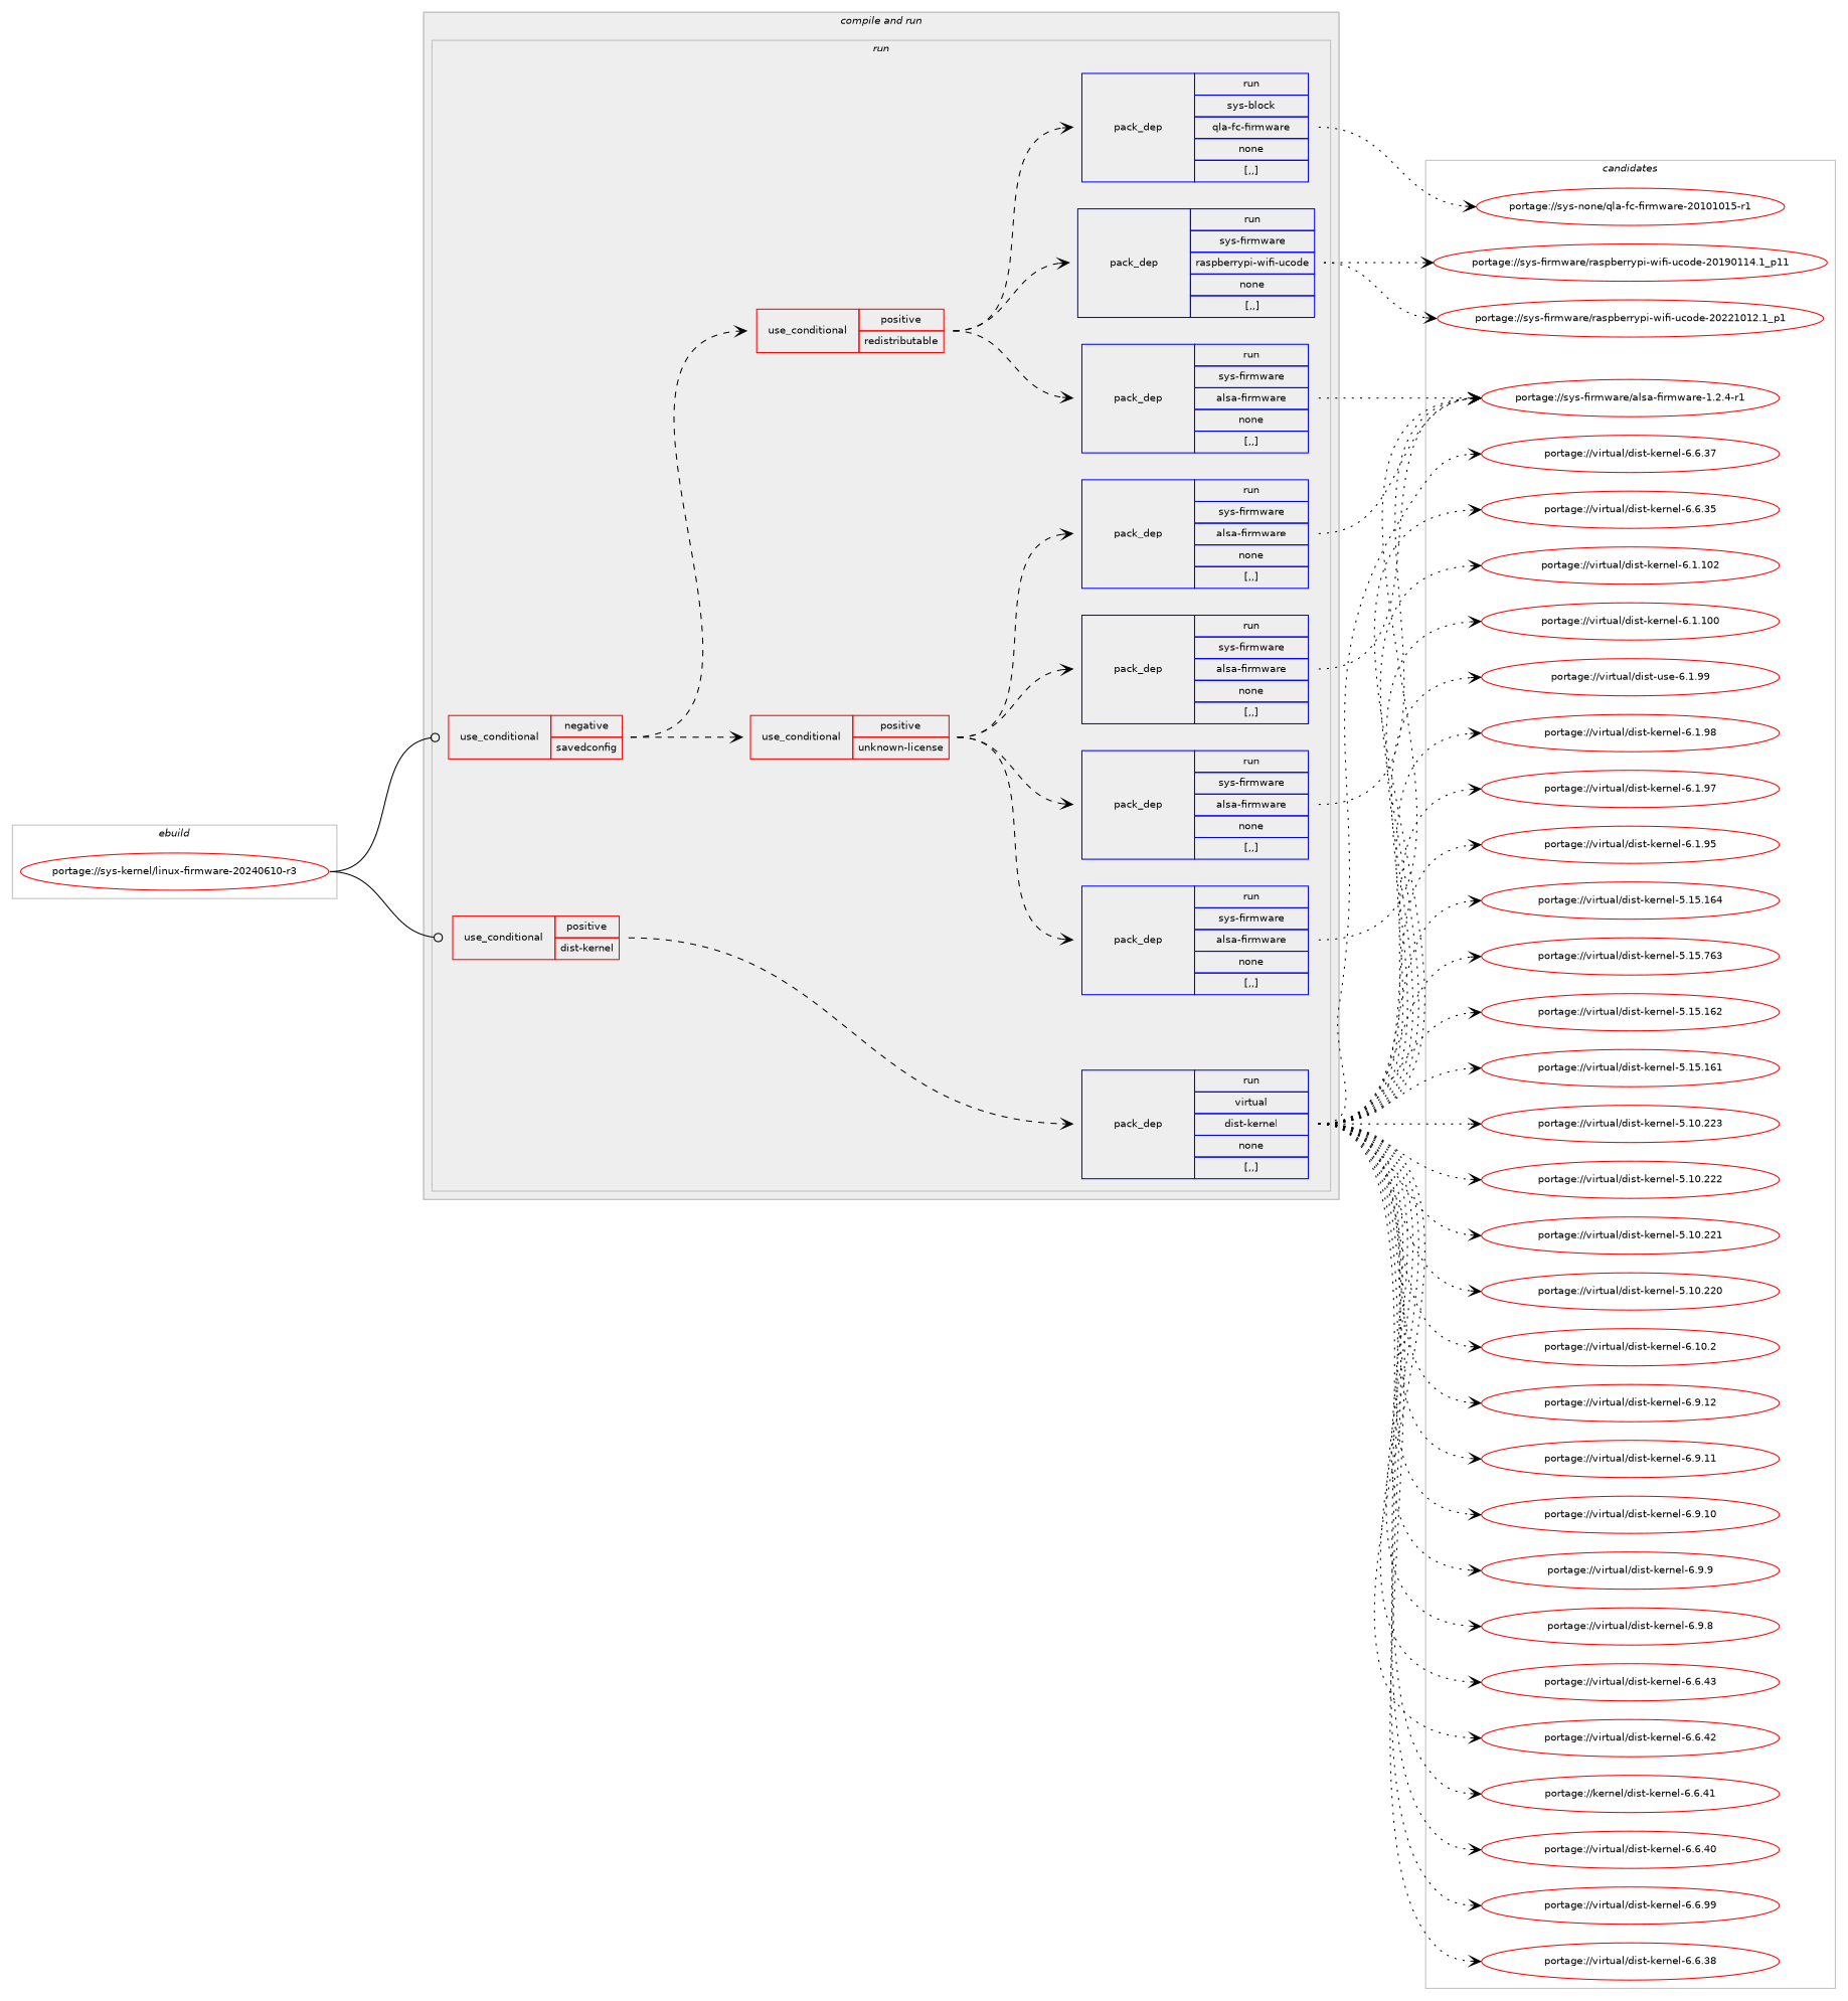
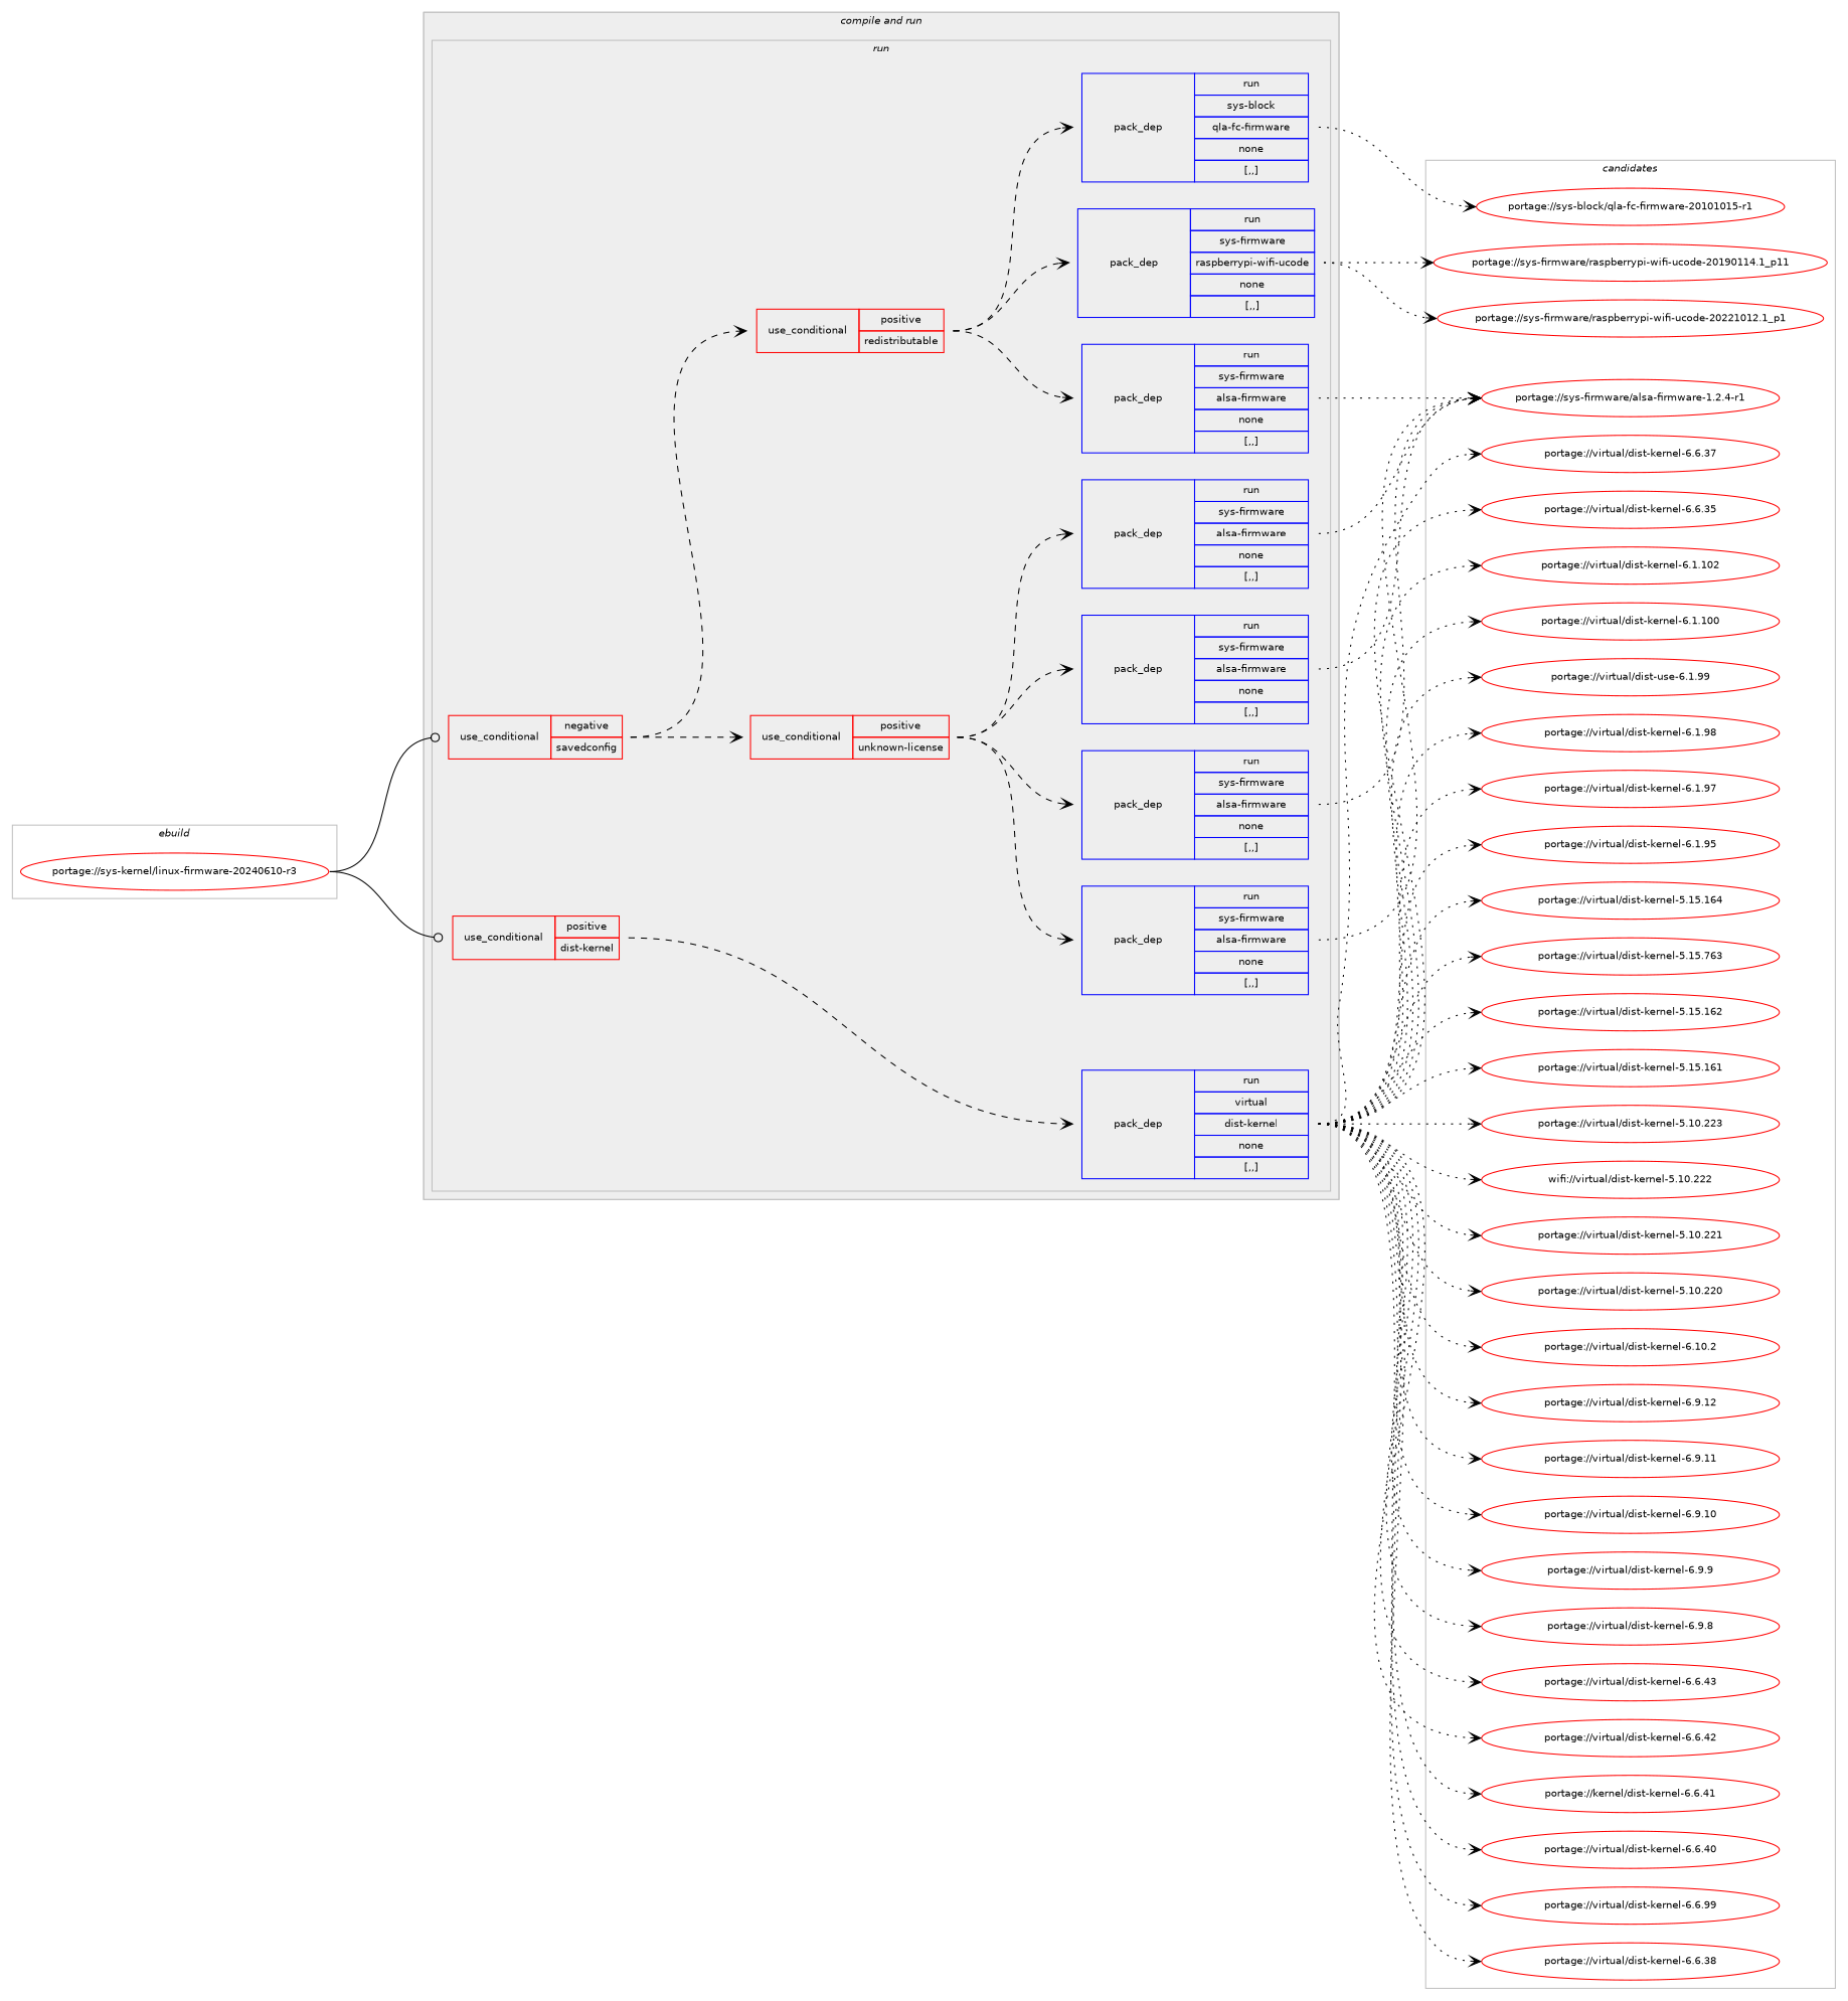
  digraph {
    compound=true
    concentrate=true
    fontname=Helvetica
    fontsize=10
    newrank=true
    rankdir=LR
    ranksep=1.5
    node [color=red fontname=Helvetica fontsize=10]
    edge [arrowhead=vee headport=w style=dotted tailport=e weight=100]
    n1 [label="portage://sys-kernel/linux-firmware-20240610-r3" width=4]
    n2 [color=blue label=<<TABLE BORDER="0" CELLBORDER="1" CELLSPACING="0" CELLPADDING="4" WIDTH="220"><TR><TD ROWSPAN="6" CELLPADDING="30">pack_dep</TD></TR><TR><TD WIDTH="110">run</TD></TR><TR><TD>sys-firmware</TD></TR><TR><TD>alsa-firmware</TD></TR><TR><TD>none</TD></TR><TR><TD>[,,]</TD></TR></TABLE>> shape=none]
    n3 [color=blue label=<<TABLE BORDER="0" CELLBORDER="1" CELLSPACING="0" CELLPADDING="4" WIDTH="220"><TR><TD ROWSPAN="6" CELLPADDING="30">pack_dep</TD></TR><TR><TD WIDTH="110">run</TD></TR><TR><TD>sys-block</TD></TR><TR><TD>qla-fc-firmware</TD></TR><TR><TD>none</TD></TR><TR><TD>[,,]</TD></TR></TABLE>> shape=none]
    n4 [color=blue label=<<TABLE BORDER="0" CELLBORDER="1" CELLSPACING="0" CELLPADDING="4" WIDTH="220"><TR><TD ROWSPAN="6" CELLPADDING="30">pack_dep</TD></TR><TR><TD WIDTH="110">run</TD></TR><TR><TD>sys-firmware</TD></TR><TR><TD>raspberrypi-wifi-ucode</TD></TR><TR><TD>none</TD></TR><TR><TD>[,,]</TD></TR></TABLE>> shape=none]
    n5 [label=<<TABLE BORDER="0" CELLBORDER="1" CELLSPACING="0" CELLPADDING="4"><TR><TD ROWSPAN="3" CELLPADDING="10">use_conditional</TD></TR><TR><TD>positive</TD></TR><TR><TD>redistributable</TD></TR></TABLE>> shape=none]
    n6 [color=blue label=<<TABLE BORDER="0" CELLBORDER="1" CELLSPACING="0" CELLPADDING="4" WIDTH="220"><TR><TD ROWSPAN="6" CELLPADDING="30">pack_dep</TD></TR><TR><TD WIDTH="110">run</TD></TR><TR><TD>sys-firmware</TD></TR><TR><TD>alsa-firmware</TD></TR><TR><TD>none</TD></TR><TR><TD>[,,]</TD></TR></TABLE>> shape=none]
    n7 [color=blue label=<<TABLE BORDER="0" CELLBORDER="1" CELLSPACING="0" CELLPADDING="4" WIDTH="220"><TR><TD ROWSPAN="6" CELLPADDING="30">pack_dep</TD></TR><TR><TD WIDTH="110">run</TD></TR><TR><TD>sys-firmware</TD></TR><TR><TD>alsa-firmware</TD></TR><TR><TD>none</TD></TR><TR><TD>[,,]</TD></TR></TABLE>> shape=none]
    n8 [color=blue label=<<TABLE BORDER="0" CELLBORDER="1" CELLSPACING="0" CELLPADDING="4" WIDTH="220"><TR><TD ROWSPAN="6" CELLPADDING="30">pack_dep</TD></TR><TR><TD WIDTH="110">run</TD></TR><TR><TD>sys-firmware</TD></TR><TR><TD>alsa-firmware</TD></TR><TR><TD>none</TD></TR><TR><TD>[,,]</TD></TR></TABLE>> shape=none]
    n9 [color=blue label=<<TABLE BORDER="0" CELLBORDER="1" CELLSPACING="0" CELLPADDING="4" WIDTH="220"><TR><TD ROWSPAN="6" CELLPADDING="30">pack_dep</TD></TR><TR><TD WIDTH="110">run</TD></TR><TR><TD>sys-firmware</TD></TR><TR><TD>alsa-firmware</TD></TR><TR><TD>none</TD></TR><TR><TD>[,,]</TD></TR></TABLE>> shape=none]
    n10 [label=<<TABLE BORDER="0" CELLBORDER="1" CELLSPACING="0" CELLPADDING="4"><TR><TD ROWSPAN="3" CELLPADDING="10">use_conditional</TD></TR><TR><TD>positive</TD></TR><TR><TD>unknown-license</TD></TR></TABLE>> shape=none]
    n11 [label=<<TABLE BORDER="0" CELLBORDER="1" CELLSPACING="0" CELLPADDING="4"><TR><TD ROWSPAN="3" CELLPADDING="10">use_conditional</TD></TR><TR><TD>negative</TD></TR><TR><TD>savedconfig</TD></TR></TABLE>> shape=none]
    n12 [color=blue label=<<TABLE BORDER="0" CELLBORDER="1" CELLSPACING="0" CELLPADDING="4" WIDTH="220"><TR><TD ROWSPAN="6" CELLPADDING="30">pack_dep</TD></TR><TR><TD WIDTH="110">run</TD></TR><TR><TD>virtual</TD></TR><TR><TD>dist-kernel</TD></TR><TR><TD>none</TD></TR><TR><TD>[,,]</TD></TR></TABLE>> shape=none]
    n13 [label=<<TABLE BORDER="0" CELLBORDER="1" CELLSPACING="0" CELLPADDING="4"><TR><TD ROWSPAN="3" CELLPADDING="10">use_conditional</TD></TR><TR><TD>positive</TD></TR><TR><TD>dist-kernel</TD></TR></TABLE>> shape=none]
    n14 [label="portage://sys-firmware/alsa-firmware-1.2.4-r1" width=4]
-   n15 [label="portage://sys-none/qla-fc-firmware-20101015-r1" width=4]
+   n15 [label="portage://sys-block/qla-fc-firmware-20101015-r1" width=4]
    n16 [label="portage://sys-firmware/raspberrypi-wifi-ucode-20221012.1_p1" width=4]
    n17 [label="portage://sys-firmware/raspberrypi-wifi-ucode-20190114.1_p11" width=4]
    n18 [label="portage://virtual/dist-kernel-6.10.2" width=4]
    n19 [label="portage://virtual/dist-kernel-6.9.12" width=4]
    n20 [label="portage://virtual/dist-kernel-6.9.11" width=4]
    n21 [label="portage://virtual/dist-kernel-6.9.10" width=4]
    n22 [label="portage://virtual/dist-kernel-6.9.9" width=4]
    n23 [label="portage://virtual/dist-kernel-6.9.8" width=4]
    n24 [label="portage://virtual/dist-kernel-6.6.43" width=4]
    n25 [label="portage://virtual/dist-kernel-6.6.42" width=4]
    n26 [label="portage://kernel/dist-kernel-6.6.41" width=4]
    n27 [label="portage://virtual/dist-kernel-6.6.40" width=4]
    n28 [label="portage://virtual/dist-kernel-6.6.99" width=4]
    n29 [label="portage://virtual/dist-kernel-6.6.38" width=4]
    n30 [label="portage://virtual/dist-kernel-6.6.37" width=4]
    n31 [label="portage://virtual/dist-kernel-6.6.35" width=4]
    n32 [label="portage://virtual/dist-kernel-6.1.102" width=4]
    n33 [label="portage://virtual/dist-kernel-6.1.100" width=4]
    n34 [label="portage://virtual/dist-use-6.1.99" width=4]
    n35 [label="portage://virtual/dist-kernel-6.1.98" width=4]
    n36 [label="portage://virtual/dist-kernel-6.1.97" width=4]
    n37 [label="portage://virtual/dist-kernel-6.1.95" width=4]
    n38 [label="portage://virtual/dist-kernel-5.15.164" width=4]
    n39 [label="portage://virtual/dist-kernel-5.15.763" width=4]
    n40 [label="portage://virtual/dist-kernel-5.15.162" width=4]
    n41 [label="portage://virtual/dist-kernel-5.15.161" width=4]
    n42 [label="portage://virtual/dist-kernel-5.10.223" width=4]
-   n43 [label="portage://virtual/dist-kernel-5.10.222" width=4]
+   n43 [label="wifi://virtual/dist-kernel-5.10.222" width=4]
    n44 [label="portage://virtual/dist-kernel-5.10.221" width=4]
    n45 [label="portage://virtual/dist-kernel-5.10.220" width=4]
    subgraph cluster_1 {
      color=gray
      label=<<i>ebuild</i>>
      n1
    }
    subgraph cluster_2 {
      color=gray
      label=<<i>dependencies</i>>
      subgraph cluster_3 {
        color=gray
        fillcolor="#eeeeee"
        label=<<i>compile</i>>
        style=filled
      }
      subgraph cluster_4 {
        color=gray
        fillcolor="#eeeeee"
        label=<<i>compile and run</i>>
        style=filled
      }
      subgraph cluster_5 {
        color=gray
        fillcolor="#eeeeee"
        label=<<i>run</i>>
        style=filled
        subgraph sub_6 {
          color=gray
          fillcolor="#eeeeee"
          label=<<i>run</i>>
          style=filled
          n11
          subgraph sub_7 {
            color=gray
            fillcolor="#eeeeee"
            label=<<i>run</i>>
            style=filled
            n5
            subgraph sub_8 {
              color=gray
              fillcolor="#eeeeee"
              label=<<i>run</i>>
              style=filled
              n2
            }
            subgraph sub_9 {
              color=gray
              fillcolor="#eeeeee"
              label=<<i>run</i>>
              style=filled
              n3
            }
            subgraph sub_10 {
              color=gray
              fillcolor="#eeeeee"
              label=<<i>run</i>>
              style=filled
              n4
            }
          }
          subgraph sub_11 {
            color=gray
            fillcolor="#eeeeee"
            label=<<i>run</i>>
            style=filled
            n10
            subgraph sub_12 {
              color=gray
              fillcolor="#eeeeee"
              label=<<i>run</i>>
              style=filled
              n6
            }
            subgraph sub_13 {
              color=gray
              fillcolor="#eeeeee"
              label=<<i>run</i>>
              style=filled
              n7
            }
            subgraph sub_14 {
              color=gray
              fillcolor="#eeeeee"
              label=<<i>run</i>>
              style=filled
              n8
            }
            subgraph sub_15 {
              color=gray
              fillcolor="#eeeeee"
              label=<<i>run</i>>
              style=filled
              n9
            }
          }
        }
        subgraph sub_16 {
          color=gray
          fillcolor="#eeeeee"
          label=<<i>run</i>>
          style=filled
          n13
          subgraph sub_17 {
            color=gray
            fillcolor="#eeeeee"
            label=<<i>run</i>>
            style=filled
            n12
          }
        }
      }
    }
    subgraph cluster_18 {
      color=gray
      label=<<i>candidates</i>>
      rank=same
      subgraph sub_19 {
        color=black
        label=<<i>candidates</i>>
        nodesep=1
        rank=same
        n14
      }
      subgraph sub_20 {
        color=black
        label=<<i>candidates</i>>
        nodesep=1
        rank=same
        n15
      }
      subgraph sub_21 {
        color=black
        label=<<i>candidates</i>>
        nodesep=1
        rank=same
        n16
        n17
      }
      subgraph sub_22 {
        color=black
        label=<<i>candidates</i>>
        nodesep=1
        rank=same
        n14
      }
      subgraph sub_23 {
        color=black
        label=<<i>candidates</i>>
        nodesep=1
        rank=same
        n14
      }
      subgraph sub_24 {
        color=black
        label=<<i>candidates</i>>
        nodesep=1
        rank=same
        n14
      }
      subgraph sub_25 {
        color=black
        label=<<i>candidates</i>>
        nodesep=1
        rank=same
        n14
      }
      subgraph sub_26 {
        color=black
        label=<<i>candidates</i>>
        nodesep=1
        rank=same
        n18
        n19
        n20
        n21
        n22
        n23
        n24
        n25
        n26
        n27
        n28
        n29
        n30
        n31
        n32
        n33
        n34
        n35
        n36
        n37
        n38
        n39
        n40
        n41
        n42
        n43
        n44
        n45
      }
    }
    n1 -> n11 [arrowhead=odot style=solid weight=20]
    n1 -> n13 [arrowhead=odot style=solid weight=20]
    n2 -> n14
    n3 -> n15
    n4 -> n16
    n4 -> n17
    n5 -> n2 [style=dashed weight=20]
    n5 -> n3 [style=dashed weight=20]
    n5 -> n4 [style=dashed weight=20]
    n6 -> n14
    n7 -> n14
    n8 -> n14
    n9 -> n14
    n10 -> n6 [style=dashed weight=20]
    n10 -> n7 [style=dashed weight=20]
    n10 -> n8 [style=dashed weight=20]
    n10 -> n9 [style=dashed weight=20]
    n11 -> n5 [style=dashed weight=20]
    n11 -> n10 [style=dashed weight=20]
    n12 -> n18
    n12 -> n19
    n12 -> n20
    n12 -> n21
    n12 -> n22
    n12 -> n23
    n12 -> n24
    n12 -> n25
    n12 -> n26
    n12 -> n27
    n12 -> n28
    n12 -> n29
    n12 -> n30
    n12 -> n31
    n12 -> n32
    n12 -> n33
    n12 -> n34
    n12 -> n35
    n12 -> n36
    n12 -> n37
    n12 -> n38
    n12 -> n39
    n12 -> n40
    n12 -> n41
    n12 -> n42
    n12 -> n43
    n12 -> n44
    n12 -> n45
    n13 -> n12 [style=dashed weight=20]
  }
